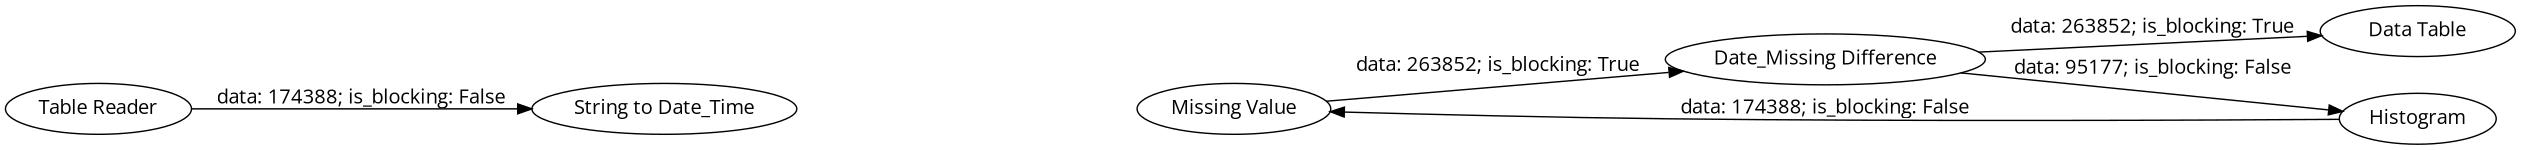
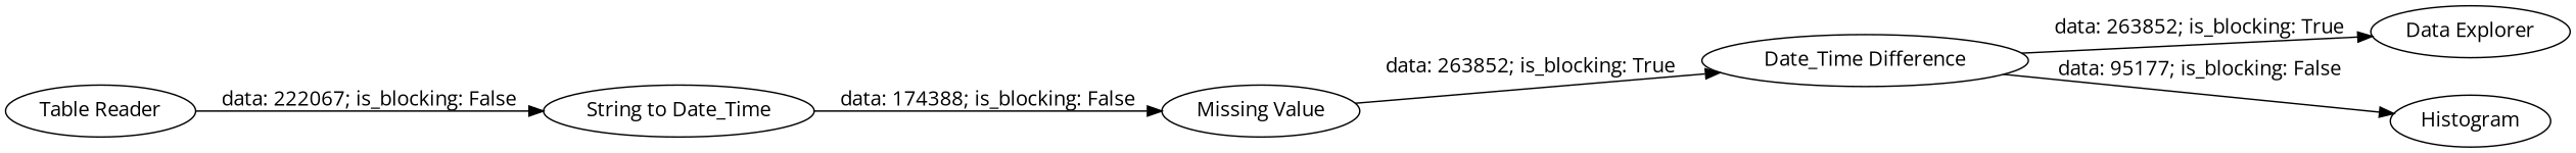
  digraph {
    fontname="Open Sans"
    rankdir=LR
    node [fontname="Open Sans"]
    edge [fontname="Open Sans"]
    n1 [label="Missing Value"]
-   n2 [label="Date_Missing Difference"]
+   n2 [label="Date_Time Difference"]
    n3 [label=Histogram]
-   n4 [label="Data Table"]
+   n4 [label="Data Explorer"]
    n5 [label="Table Reader"]
    n6 [label="String to Date_Time"]
    n1 -> n2 [label="data: 263852; is_blocking: True"]
    n2 -> n3 [label="data: 95177; is_blocking: False"]
    n2 -> n4 [label="data: 263852; is_blocking: True"]
-   n5 -> n6 [label="data: 174388; is_blocking: False"]
-   n3 -> n1 [label="data: 174388; is_blocking: False"]
+   n5 -> n6 [label="data: 222067; is_blocking: False"]
+   n6 -> n1 [label="data: 174388; is_blocking: False"]
  }
